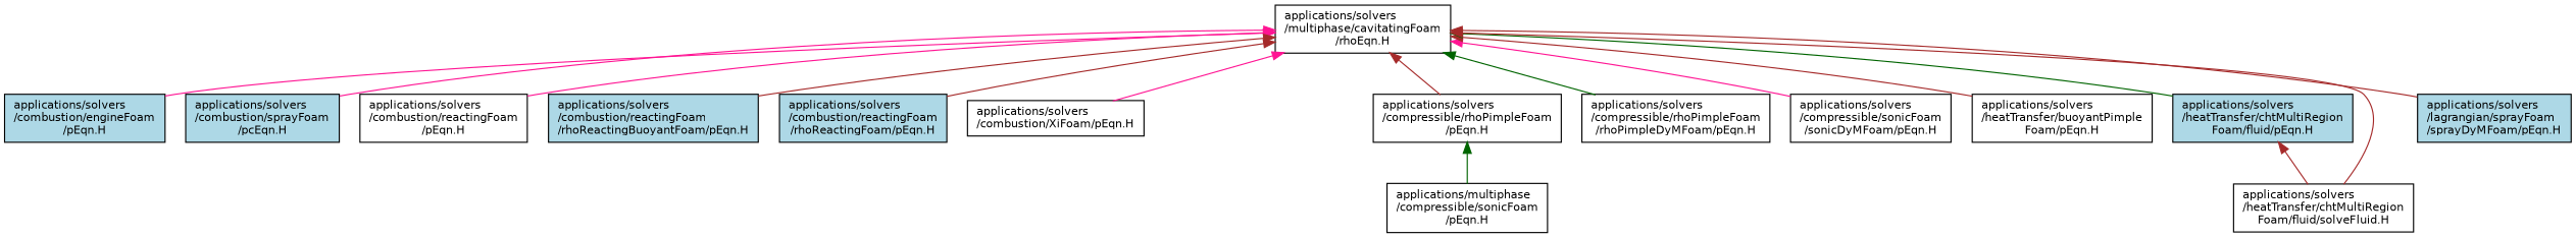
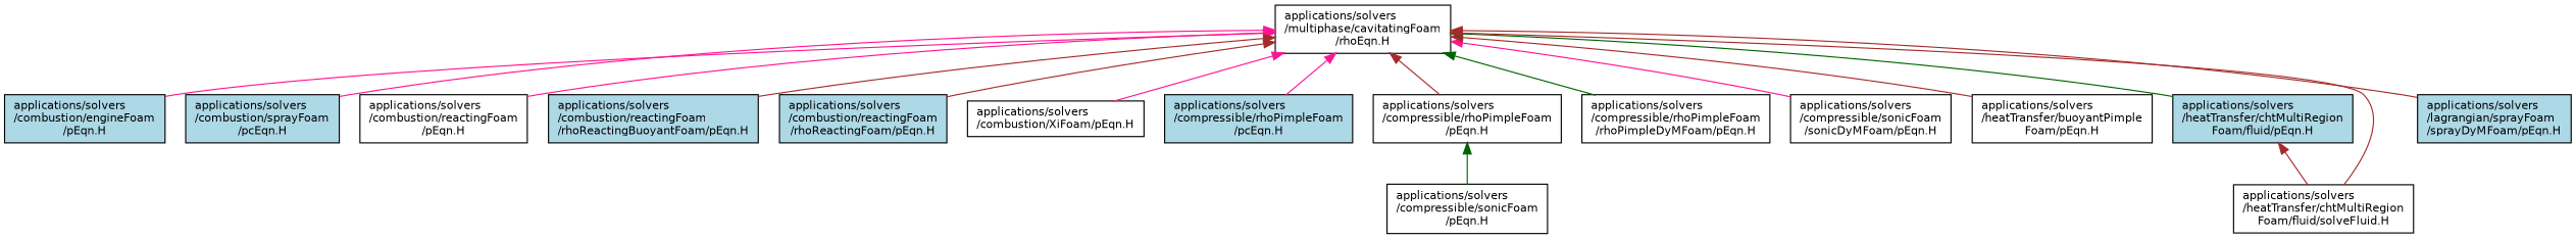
  digraph {
    node [color=black fillcolor=white fontname=Helvetica fontsize=10 shape=record style=filled]
    edge [color=brown dir=back fontname=Helvetica fontsize=10 labelfontname=Helvetica labelfontsize=10 style=solid]
    n1 [fontcolor=black height=0.2 label="applications/solvers\l/multiphase/cavitatingFoam\l/rhoEqn.H" width=0.4]
    n2 [fillcolor=lightblue height=0.2 label="applications/solvers\l/combustion/engineFoam\l/pEqn.H" width=0.4]
    n3 [fillcolor=lightblue height=0.2 label="applications/solvers\l/combustion/sprayFoam\l/pcEqn.H" width=0.4]
    n4 [height=0.2 label="applications/solvers\l/combustion/reactingFoam\l/pEqn.H" width=0.4]
    n5 [fillcolor=lightblue height=0.2 label="applications/solvers\l/combustion/reactingFoam\l/rhoReactingBuoyantFoam/pEqn.H" width=0.4]
    n6 [fillcolor=lightblue height=0.2 label="applications/solvers\l/combustion/reactingFoam\l/rhoReactingFoam/pEqn.H" width=0.4]
    n7 [height=0.2 label="applications/solvers\l/combustion/XiFoam/pEqn.H" width=0.4]
+   n8 [fillcolor=lightblue height=0.2 label="applications/solvers\l/compressible/rhoPimpleFoam\l/pcEqn.H" width=0.4]
    n9 [height=0.2 label="applications/solvers\l/compressible/rhoPimpleFoam\l/pEqn.H" width=0.4]
    n10 [height=0.2 label="applications/solvers\l/compressible/rhoPimpleFoam\l/rhoPimpleDyMFoam/pEqn.H" width=0.4]
    n11 [height=0.2 label="applications/solvers\l/compressible/sonicFoam\l/sonicDyMFoam/pEqn.H" width=0.4]
    n12 [height=0.2 label="applications/solvers\l/heatTransfer/buoyantPimple\lFoam/pEqn.H" width=0.4]
    n13 [fillcolor=lightblue height=0.2 label="applications/solvers\l/heatTransfer/chtMultiRegion\lFoam/fluid/pEqn.H" width=0.4]
    n14 [height=0.2 label="applications/solvers\l/heatTransfer/chtMultiRegion\lFoam/fluid/solveFluid.H" width=0.4]
    n15 [fillcolor=lightblue height=0.2 label="applications/solvers\l/lagrangian/sprayFoam\l/sprayDyMFoam/pEqn.H" width=0.4]
-   n16 [height=0.2 label="applications/multiphase\l/compressible/sonicFoam\l/pEqn.H" width=0.4]
+   n16 [height=0.2 label="applications/solvers\l/compressible/sonicFoam\l/pEqn.H" width=0.4]
    n1 -> n2 [color=deeppink]
    n1 -> n3 [color=deeppink]
    n1 -> n4 [color=deeppink]
    n1 -> n5
    n1 -> n6
    n1 -> n7 [color=deeppink]
+   n1 -> n8 [color=deeppink]
    n1 -> n9
    n1 -> n10 [color=darkgreen]
    n1 -> n11 [color=deeppink]
    n1 -> n12
    n1 -> n13 [color=darkgreen]
    n1 -> n14
    n1 -> n15
    n9 -> n16 [color=darkgreen]
    n13 -> n14
  }
